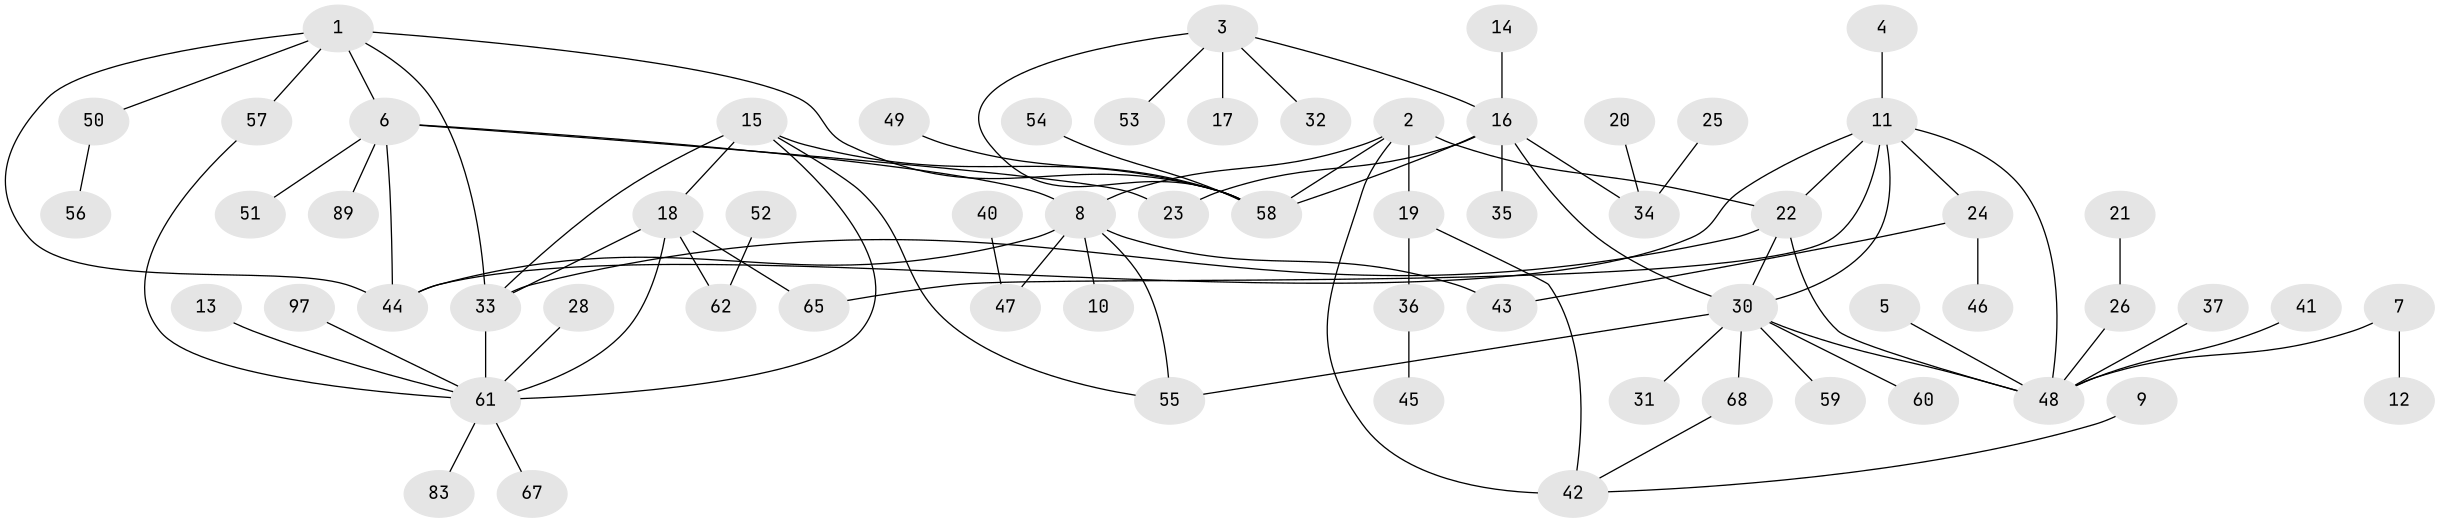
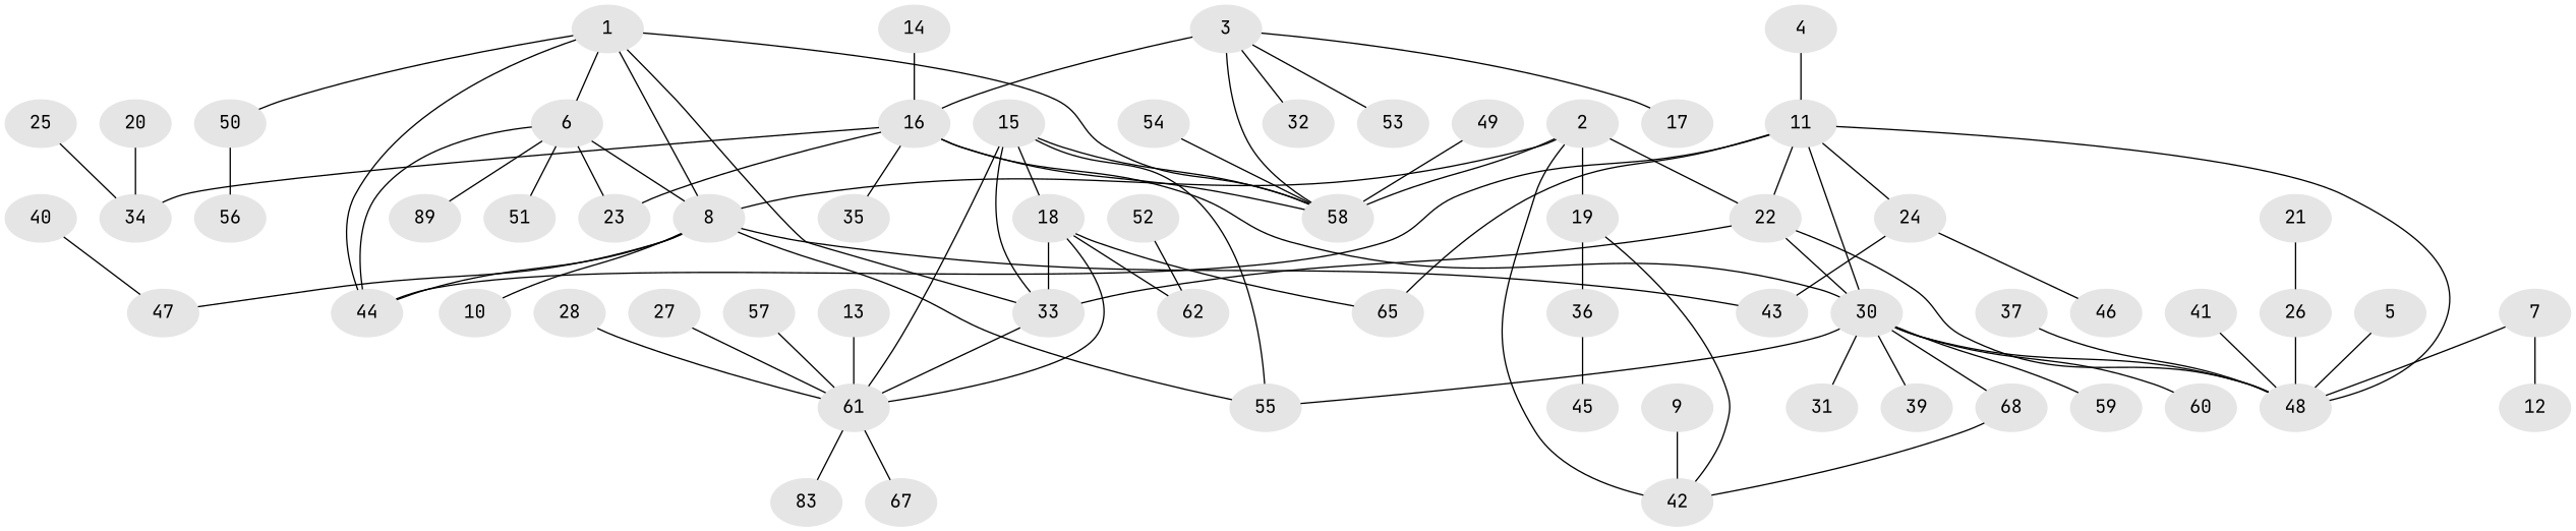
  graph {
    fontname="JetBrains Mono"
    node [color=gray90 fontname="JetBrains Mono" style=filled]
    edge [fontname="JetBrains Mono" weight=1.0]
    1
    6
    8
    33
    44
    50
    58
    23
    n9 [label=89]
    51
    10
    43
    47
    55
    61
    56
    2
    19
    22
    42
    18
    65
    62
    36
    48
    30
    3
    16
    17
    32
    53
    34
    35
    4
    11
    24
    5
    7
    12
    9
    46
    31
    n43 [label=68]
+   39
    59
    60
    13
    n48 [label=83]
    n49 [label=67]
    14
    15
    45
    20
    21
    26
    25
-   27 [label=97]
+   27
    28
    37
    40
    41
    49
    52
    54
    57
    1 -- 6
-   1 -- 57
+   1 -- 8
    1 -- 33
    1 -- 44
    1 -- 50
    1 -- 58
    6 -- 8
    6 -- 44
    6 -- 23
    6 -- n9
    6 -- 51
    8 -- 44
    8 -- 10
    8 -- 43
    8 -- 47
    8 -- 55
    33 -- 61
    50 -- 56
    61 -- n48
    61 -- n49
    2 -- 8
    2 -- 58
    2 -- 19 [weight=2.0]
    2 -- 22
    2 -- 42 [weight=2.0]
    19 -- 42
    19 -- 36
    22 -- 33
    22 -- 48
    22 -- 30
    18 -- 33
    18 -- 61
    18 -- 65
    18 -- 62
    36 -- 45
    30 -- 55
    30 -- 48
    30 -- 31
    30 -- n43
+   30 -- 39
    30 -- 59
    30 -- 60
    3 -- 58 [weight=2.0]
    3 -- 16 [weight=2.0]
    3 -- 17
    3 -- 32
    3 -- 53
    16 -- 58
    16 -- 23
    16 -- 30
    16 -- 34
    16 -- 35
    4 -- 11
    11 -- 44
    11 -- 22
    11 -- 65
    11 -- 48
    11 -- 30
    11 -- 24
    24 -- 43
    24 -- 46
    5 -- 48
    7 -- 48
    7 -- 12
    9 -- 42
    n43 -- 42
    13 -- 61
    14 -- 16
    15 -- 33
    15 -- 58
    15 -- 55
    15 -- 61
    15 -- 18
    20 -- 34
    21 -- 26
    26 -- 48
    25 -- 34
    27 -- 61
    28 -- 61
    37 -- 48
    40 -- 47
    41 -- 48
    49 -- 58
    52 -- 62
    54 -- 58
    57 -- 61
  }
